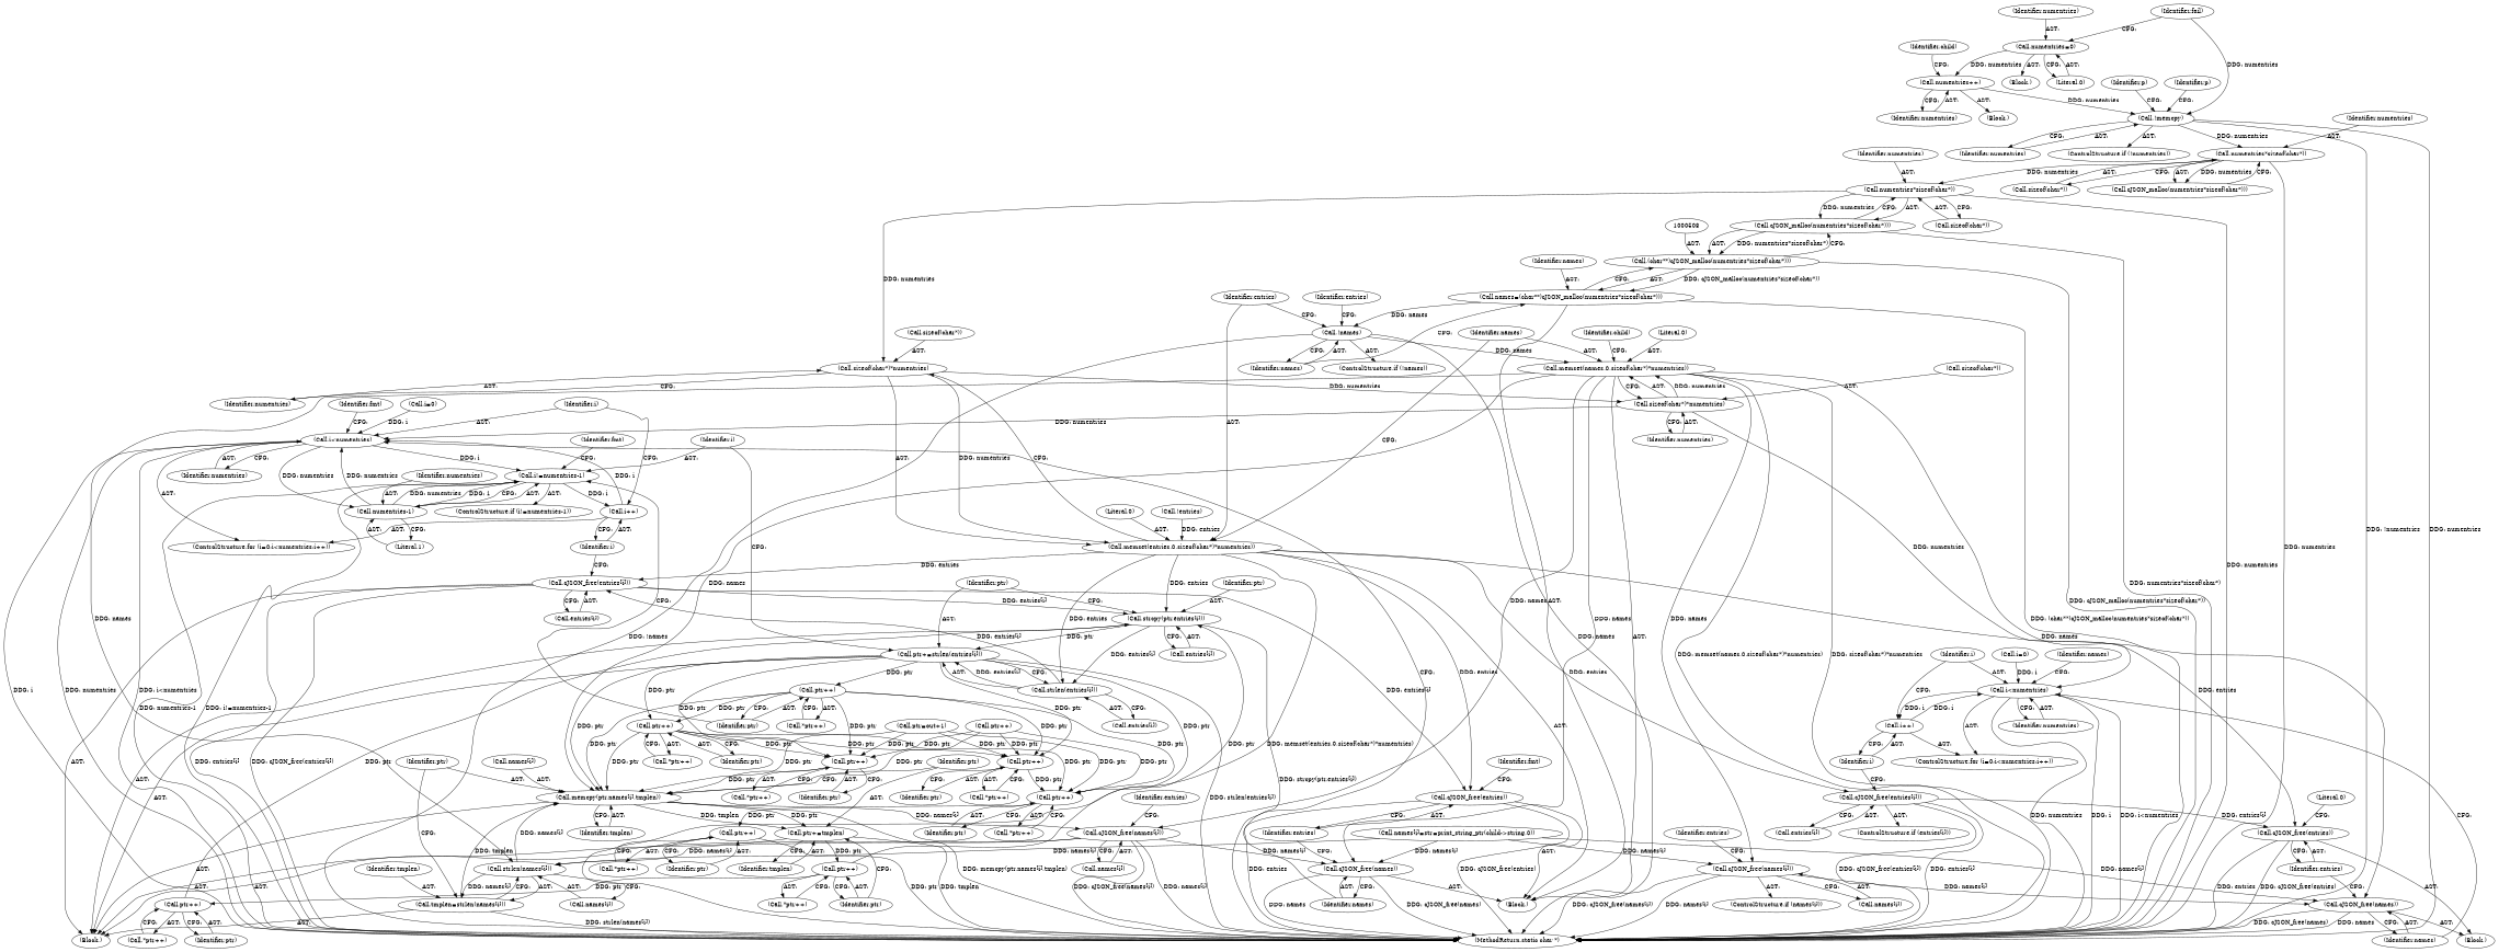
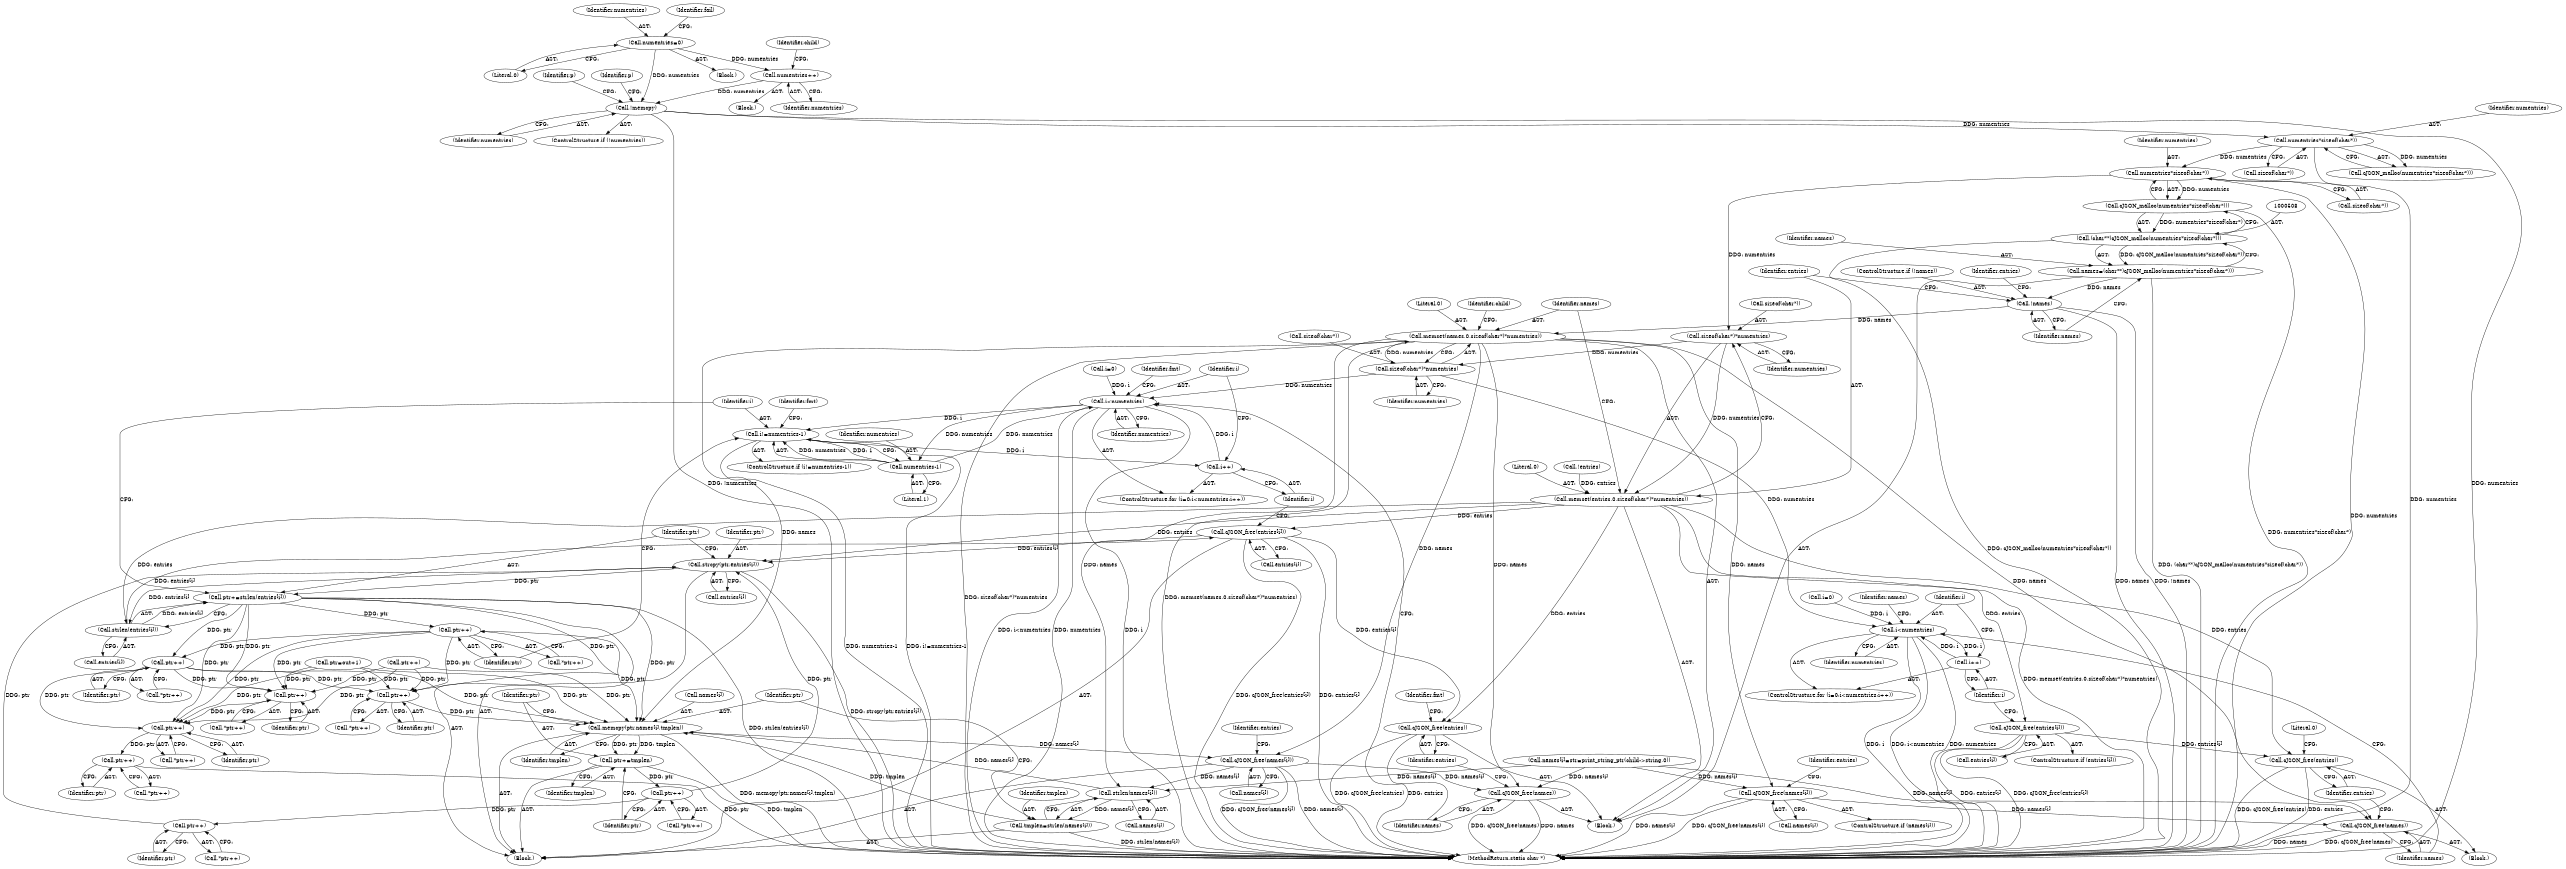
  digraph {
    n1 [label="(Call,numentries*sizeof(char*))"]
    n2 [label="(Call,cJSON_malloc(numentries*sizeof(char*)))"]
    n3 [label="(Call,sizeof(char*)*numentries)"]
    n4 [label="(Call,sizeof(char*))"]
    n5 [label="(MethodReturn,static char *)"]
    n6 [label="(Call,(char**)cJSON_malloc(numentries*sizeof(char*)))"]
    n7 [label="(Call,sizeof(char*)*numentries)"]
    n8 [label="(Call,memset(entries,0,sizeof(char*)*numentries))"]
    n9 [label="(Identifier,numentries)"]
    n10 [label="(Call,numentries*sizeof(char*))"]
    n11 [label="(Call,sizeof(char*))"]
    n12 [label="(Call,cJSON_malloc(numentries*sizeof(char*)))"]
    n13 [label="(Call,!memcpy)"]
    n14 [label="(Identifier,numentries)"]
    n15 [label="(ControlStructure,if (!numentries))"]
    n16 [label="(Call,numentries++)"]
    n17 [label="(Identifier,numentries)"]
    n18 [label="(Block,)"]
    n19 [label="(Call,numentries=0)"]
    n20 [label="(Literal,0)"]
    n21 [label="(Block,)"]
    n22 [label="(Call,names=(char**)cJSON_malloc(numentries*sizeof(char*)))"]
    n23 [label="(Call,!names)"]
    n24 [label="(Block,)"]
    n25 [label="(Call,memset(names,0,sizeof(char*)*numentries))"]
    n26 [label="(ControlStructure,if (!names))"]
    n27 [label="(Identifier,names)"]
    n28 [label="(Call,cJSON_free(names[i]))"]
    n29 [label="(Call,cJSON_free(names))"]
    n30 [label="(Call,strlen(names[i]))"]
    n31 [label="(Call,memcpy(ptr,names[i],tmplen))"]
    n32 [label="(Call,cJSON_free(names[i]))"]
    n33 [label="(Call,cJSON_free(names))"]
    n34 [label="(ControlStructure,if (names[i]))"]
    n35 [label="(Call,names[i])"]
    n36 [label="(Block,)"]
    n37 [label="(Identifier,names)"]
    n38 [label="(Call,tmplen=strlen(names[i]))"]
    n39 [label="(Call,names[i])"]
    n40 [label="(Block,)"]
    n41 [label="(Call,ptr+=tmplen)"]
    n42 [label="(Identifier,tmplen)"]
    n43 [label="(Call,names[i])"]
    n44 [label="(Identifier,names)"]
    n45 [label="(Call,i<numentries)"]
    n46 [label="(Call,i<numentries)"]
    n47 [label="(Identifier,numentries)"]
    n48 [label="(Call,ptr++)"]
    n49 [label="(Identifier,tmplen)"]
    n50 [label="(Call,ptr++)"]
    n51 [label="(Call,strcpy(ptr,entries[i]))"]
    n52 [label="(Call,*ptr++)"]
    n53 [label="(Identifier,ptr)"]
    n54 [label="(Call,*ptr++)"]
    n55 [label="(Identifier,ptr)"]
    n56 [label="(Call,ptr+=strlen(entries[i]))"]
    n57 [label="(Call,strlen(entries[i]))"]
    n58 [label="(Call,entries[i])"]
    n59 [label="(Call,ptr++)"]
    n60 [label="(Call,ptr++)"]
    n61 [label="(Call,ptr++)"]
    n62 [label="(Call,ptr++)"]
    n63 [label="(Call,ptr++)"]
    n64 [label="(Call,cJSON_free(entries[i]))"]
    n65 [label="(Call,entries[i])"]
    n66 [label="(Identifier,ptr)"]
    n67 [label="(Call,*ptr++)"]
    n68 [label="(Call,*ptr++)"]
    n69 [label="(Identifier,ptr)"]
    n70 [label="(Identifier,ptr)"]
    n71 [label="(Call,*ptr++)"]
    n72 [label="(Identifier,ptr)"]
    n73 [label="(Call,*ptr++)"]
    n74 [label="(Call,ptr++)"]
    n75 [label="(Call,*ptr++)"]
    n76 [label="(Identifier,ptr)"]
    n77 [label="(Call,i!=numentries-1)"]
    n78 [label="(Identifier,ptr)"]
    n79 [label="(Call,*ptr++)"]
    n80 [label="(Call,cJSON_free(entries))"]
    n81 [label="(Call,entries[i])"]
    n82 [label="(Identifier,entries)"]
    n83 [label="(Call,cJSON_free(entries[i]))"]
    n84 [label="(Call,cJSON_free(entries))"]
    n85 [label="(Call,entries[i])"]
    n86 [label="(ControlStructure,if (entries[i]))"]
    n87 [label="(Identifier,entries)"]
    n88 [label="(Call,i++)"]
    n89 [label="(ControlStructure,for (i=0;i<numentries;i++))"]
    n90 [label="(Identifier,numentries)"]
    n91 [label="(Call,numentries-1)"]
    n92 [label="(Identifier,numentries)"]
    n93 [label="(ControlStructure,for (i=0;i<numentries;i++))"]
    n94 [label="(Identifier,i)"]
    n95 [label="(Call,i++)"]
    n96 [label="(ControlStructure,if (i!=numentries-1))"]
    n97 [label="(Literal,1)"]
    n98 [label="(Identifier,i)"]
    n99 [label="(Identifier,p)"]
    n100 [label="(Identifier,i)"]
    n101 [label="(Identifier,names)"]
    n102 [label="(Identifier,names)"]
    n103 [label="(Identifier,numentries)"]
    n104 [label="(Identifier,numentries)"]
    n105 [label="(Identifier,child)"]
    n106 [label="(Identifier,child)"]
    n107 [label="(Call,sizeof(char*))"]
    n108 [label="(Call,ptr++)"]
    n109 [label="(Identifier,ptr)"]
    n110 [label="(Identifier,fmt)"]
    n111 [label="(Identifier,p)"]
    n112 [label="(Identifier,entries)"]
    n113 [label="(Identifier,tmplen)"]
    n114 [label="(Identifier,entries)"]
    n115 [label="(Call,i=0)"]
    n116 [label="(Identifier,numentries)"]
    n117 [label="(Call,names[i])"]
    n118 [label="(Identifier,ptr)"]
    n119 [label="(Literal,0)"]
    n120 [label="(Identifier,i)"]
    n121 [label="(Identifier,i)"]
    n122 [label="(Identifier,numentries)"]
    n123 [label="(Call,names[i]=str=print_string_ptr(child->string,0))"]
    n124 [label="(Literal,0)"]
    n125 [label="(Identifier,ptr)"]
    n126 [label="(Identifier,entries)"]
    n127 [label="(Literal,0)"]
    n128 [label="(Identifier,fail)"]
    n129 [label="(Identifier,entries)"]
    n130 [label="(Call,sizeof(char*))"]
    n131 [label="(Call,ptr=out+1)"]
    n132 [label="(Identifier,fmt)"]
    n133 [label="(Identifier,ptr)"]
    n134 [label="(Call,!entries)"]
    n135 [label="(Identifier,names)"]
    n136 [label="(Call,i=0)"]
    n137 [label="(Identifier,fmt)"]
    1000508
    n1 -> n2 [label="AST: "]
    n1 -> n2 [label="DDG: numentries"]
    n1 -> n3 [label="DDG: numentries"]
    n1 -> n4 [label="CFG: "]
    n1 -> n5 [label="DDG: numentries"]
    n2 -> n1 [label="CFG: "]
    n2 -> n5 [label="DDG: numentries*sizeof(char*)"]
    n2 -> n6 [label="AST: "]
    n2 -> n6 [label="DDG: numentries*sizeof(char*)"]
    n3 -> n7 [label="DDG: numentries"]
    n3 -> n8 [label="AST: "]
    n3 -> n8 [label="DDG: numentries"]
    n3 -> n9 [label="CFG: "]
    n4 -> n1 [label="AST: "]
    n6 -> n2 [label="CFG: "]
    n6 -> n5 [label="DDG: cJSON_malloc(numentries*sizeof(char*))"]
    n6 -> n22 [label="AST: "]
    n6 -> n22 [label="DDG: cJSON_malloc(numentries*sizeof(char*))"]
    n7 -> n25 [label="AST: "]
    n7 -> n25 [label="DDG: numentries"]
    n7 -> n45 [label="DDG: numentries"]
    n7 -> n46 [label="DDG: numentries"]
    n7 -> n47 [label="CFG: "]
    n8 -> n3 [label="CFG: "]
    n8 -> n5 [label="DDG: memset(entries,0,sizeof(char*)*numentries)"]
    n8 -> n24 [label="AST: "]
    n8 -> n51 [label="DDG: entries"]
    n8 -> n57 [label="DDG: entries"]
    n8 -> n64 [label="DDG: entries"]
    n8 -> n80 [label="DDG: entries"]
    n8 -> n83 [label="DDG: entries"]
    n8 -> n84 [label="DDG: entries"]
    n9 -> n3 [label="AST: "]
    n10 -> n1 [label="DDG: numentries"]
    n10 -> n5 [label="DDG: numentries"]
    n10 -> n11 [label="CFG: "]
    n10 -> n12 [label="AST: "]
    n10 -> n12 [label="DDG: numentries"]
    n11 -> n10 [label="AST: "]
    n12 -> n10 [label="CFG: "]
    n13 -> n5 [label="DDG: numentries"]
    n13 -> n5 [label="DDG: !numentries"]
    n13 -> n10 [label="DDG: numentries"]
    n13 -> n14 [label="CFG: "]
    n13 -> n15 [label="AST: "]
    n14 -> n13 [label="AST: "]
    n16 -> n13 [label="DDG: numentries"]
    n16 -> n17 [label="CFG: "]
    n16 -> n18 [label="AST: "]
    n17 -> n16 [label="AST: "]
-   n128 -> n13 [label="DDG: numentries"]
+   n19 -> n13 [label="DDG: numentries"]
    n19 -> n16 [label="DDG: numentries"]
    n19 -> n20 [label="CFG: "]
    n19 -> n21 [label="AST: "]
    n20 -> n19 [label="AST: "]
    n22 -> n5 [label="DDG: (char**)cJSON_malloc(numentries*sizeof(char*))"]
    n22 -> n6 [label="CFG: "]
    n22 -> n23 [label="DDG: names"]
    n22 -> n24 [label="AST: "]
    n23 -> n5 [label="DDG: !names"]
    n23 -> n5 [label="DDG: names"]
    n23 -> n25 [label="DDG: names"]
-   n23 -> n26 [label="AST: "]
+   n26 -> n23 [label="AST: "]
    n23 -> n27 [label="CFG: "]
    n25 -> n5 [label="DDG: memset(names,0,sizeof(char*)*numentries)"]
    n25 -> n5 [label="DDG: sizeof(char*)*numentries"]
    n25 -> n7 [label="CFG: "]
    n25 -> n24 [label="AST: "]
    n25 -> n28 [label="DDG: names"]
    n25 -> n29 [label="DDG: names"]
    n25 -> n30 [label="DDG: names"]
    n25 -> n31 [label="DDG: names"]
    n25 -> n32 [label="DDG: names"]
    n25 -> n33 [label="DDG: names"]
    n27 -> n22 [label="CFG: "]
    n27 -> n23 [label="AST: "]
    n28 -> n5 [label="DDG: cJSON_free(names[i])"]
    n28 -> n5 [label="DDG: names[i]"]
    n28 -> n29 [label="DDG: names[i]"]
    n28 -> n34 [label="AST: "]
    n28 -> n35 [label="CFG: "]
    n29 -> n5 [label="DDG: cJSON_free(names)"]
    n29 -> n5 [label="DDG: names"]
    n29 -> n36 [label="AST: "]
    n29 -> n37 [label="CFG: "]
    n30 -> n31 [label="DDG: names[i]"]
    n30 -> n38 [label="AST: "]
    n30 -> n38 [label="DDG: names[i]"]
    n30 -> n39 [label="CFG: "]
    n31 -> n5 [label="DDG: memcpy(ptr,names[i],tmplen)"]
    n31 -> n32 [label="DDG: names[i]"]
    n31 -> n40 [label="AST: "]
    n31 -> n41 [label="DDG: tmplen"]
    n31 -> n41 [label="DDG: ptr"]
    n31 -> n42 [label="CFG: "]
    n32 -> n5 [label="DDG: cJSON_free(names[i])"]
    n32 -> n5 [label="DDG: names[i]"]
    n32 -> n30 [label="DDG: names[i]"]
    n32 -> n33 [label="DDG: names[i]"]
    n32 -> n40 [label="AST: "]
    n32 -> n43 [label="CFG: "]
    n33 -> n5 [label="DDG: cJSON_free(names)"]
    n33 -> n5 [label="DDG: names"]
    n33 -> n24 [label="AST: "]
    n33 -> n44 [label="CFG: "]
    n35 -> n28 [label="AST: "]
    n37 -> n29 [label="AST: "]
    n37 -> n45 [label="CFG: "]
    n38 -> n5 [label="DDG: strlen(names[i])"]
    n38 -> n30 [label="CFG: "]
    n38 -> n31 [label="DDG: tmplen"]
    n38 -> n40 [label="AST: "]
    n39 -> n30 [label="AST: "]
    n41 -> n5 [label="DDG: tmplen"]
    n41 -> n40 [label="AST: "]
    n41 -> n48 [label="DDG: ptr"]
    n41 -> n49 [label="CFG: "]
    n42 -> n31 [label="AST: "]
    n43 -> n32 [label="AST: "]
    n44 -> n33 [label="AST: "]
    n44 -> n46 [label="CFG: "]
    n45 -> n5 [label="DDG: numentries"]
    n45 -> n5 [label="DDG: i"]
    n45 -> n5 [label="DDG: i<numentries"]
    n45 -> n88 [label="DDG: i"]
    n45 -> n89 [label="AST: "]
    n45 -> n90 [label="CFG: "]
    n46 -> n5 [label="DDG: i"]
    n46 -> n5 [label="DDG: numentries"]
    n46 -> n5 [label="DDG: i<numentries"]
    n46 -> n77 [label="DDG: i"]
    n46 -> n91 [label="DDG: numentries"]
    n46 -> n92 [label="CFG: "]
    n46 -> n93 [label="AST: "]
    n47 -> n7 [label="AST: "]
    n48 -> n50 [label="DDG: ptr"]
    n48 -> n51 [label="DDG: ptr"]
    n48 -> n52 [label="AST: "]
    n48 -> n53 [label="CFG: "]
    n49 -> n41 [label="AST: "]
    n50 -> n51 [label="DDG: ptr"]
    n50 -> n54 [label="AST: "]
    n50 -> n55 [label="CFG: "]
    n51 -> n5 [label="DDG: strcpy(ptr,entries[i])"]
    n51 -> n40 [label="AST: "]
    n51 -> n56 [label="DDG: ptr"]
    n51 -> n57 [label="DDG: entries[i]"]
    n51 -> n58 [label="CFG: "]
    n52 -> n48 [label="CFG: "]
    n53 -> n41 [label="CFG: "]
    n53 -> n48 [label="AST: "]
    n54 -> n50 [label="CFG: "]
    n55 -> n50 [label="AST: "]
    n56 -> n5 [label="DDG: strlen(entries[i])"]
    n56 -> n31 [label="DDG: ptr"]
    n56 -> n40 [label="AST: "]
    n56 -> n57 [label="CFG: "]
    n56 -> n59 [label="DDG: ptr"]
    n56 -> n60 [label="DDG: ptr"]
    n56 -> n61 [label="DDG: ptr"]
    n56 -> n62 [label="DDG: ptr"]
    n56 -> n63 [label="DDG: ptr"]
    n57 -> n56 [label="AST: "]
    n57 -> n56 [label="DDG: entries[i]"]
    n57 -> n64 [label="DDG: entries[i]"]
    n57 -> n65 [label="CFG: "]
    n58 -> n51 [label="AST: "]
    n59 -> n31 [label="DDG: ptr"]
    n59 -> n66 [label="CFG: "]
    n59 -> n67 [label="AST: "]
    n60 -> n31 [label="DDG: ptr"]
    n60 -> n59 [label="DDG: ptr"]
    n60 -> n61 [label="DDG: ptr"]
    n60 -> n62 [label="DDG: ptr"]
    n60 -> n63 [label="DDG: ptr"]
    n60 -> n68 [label="AST: "]
    n60 -> n69 [label="CFG: "]
    n61 -> n31 [label="DDG: ptr"]
    n61 -> n59 [label="DDG: ptr"]
    n61 -> n62 [label="DDG: ptr"]
    n61 -> n63 [label="DDG: ptr"]
    n61 -> n70 [label="CFG: "]
    n61 -> n71 [label="AST: "]
    n62 -> n63 [label="DDG: ptr"]
    n62 -> n72 [label="CFG: "]
    n62 -> n73 [label="AST: "]
    n63 -> n74 [label="DDG: ptr"]
    n63 -> n75 [label="AST: "]
    n63 -> n76 [label="CFG: "]
    n64 -> n5 [label="DDG: entries[i]"]
    n64 -> n5 [label="DDG: cJSON_free(entries[i])"]
    n64 -> n40 [label="AST: "]
    n64 -> n51 [label="DDG: entries[i]"]
    n64 -> n80 [label="DDG: entries[i]"]
    n64 -> n81 [label="CFG: "]
    n65 -> n57 [label="AST: "]
    n66 -> n59 [label="AST: "]
    n67 -> n59 [label="CFG: "]
    n68 -> n60 [label="CFG: "]
    n69 -> n60 [label="AST: "]
    n69 -> n77 [label="CFG: "]
    n70 -> n61 [label="AST: "]
    n71 -> n61 [label="CFG: "]
    n72 -> n62 [label="AST: "]
    n73 -> n62 [label="CFG: "]
    n74 -> n5 [label="DDG: ptr"]
    n74 -> n78 [label="CFG: "]
    n74 -> n79 [label="AST: "]
    n75 -> n63 [label="CFG: "]
    n76 -> n63 [label="AST: "]
    n77 -> n5 [label="DDG: numentries-1"]
    n77 -> n5 [label="DDG: i!=numentries-1"]
    n77 -> n91 [label="CFG: "]
    n77 -> n95 [label="DDG: i"]
    n77 -> n96 [label="AST: "]
    n78 -> n74 [label="AST: "]
    n79 -> n74 [label="CFG: "]
    n80 -> n5 [label="DDG: entries"]
    n80 -> n5 [label="DDG: cJSON_free(entries)"]
    n80 -> n24 [label="AST: "]
    n80 -> n82 [label="CFG: "]
    n81 -> n64 [label="AST: "]
    n82 -> n33 [label="CFG: "]
    n82 -> n80 [label="AST: "]
    n83 -> n5 [label="DDG: cJSON_free(entries[i])"]
    n83 -> n5 [label="DDG: entries[i]"]
    n83 -> n84 [label="DDG: entries[i]"]
    n83 -> n85 [label="CFG: "]
    n83 -> n86 [label="AST: "]
    n84 -> n5 [label="DDG: cJSON_free(entries)"]
    n84 -> n5 [label="DDG: entries"]
    n84 -> n36 [label="AST: "]
    n84 -> n87 [label="CFG: "]
    n85 -> n83 [label="AST: "]
    n87 -> n29 [label="CFG: "]
    n87 -> n84 [label="AST: "]
    n88 -> n45 [label="DDG: i"]
    n88 -> n89 [label="AST: "]
    n88 -> n94 [label="CFG: "]
    n90 -> n45 [label="AST: "]
    n91 -> n46 [label="DDG: numentries"]
    n91 -> n77 [label="AST: "]
    n91 -> n77 [label="DDG: numentries"]
    n91 -> n77 [label="DDG: 1"]
    n91 -> n97 [label="CFG: "]
    n92 -> n46 [label="AST: "]
    n94 -> n83 [label="CFG: "]
    n94 -> n88 [label="AST: "]
    n95 -> n46 [label="DDG: i"]
    n95 -> n93 [label="AST: "]
    n95 -> n98 [label="CFG: "]
    n97 -> n91 [label="AST: "]
    n98 -> n64 [label="CFG: "]
    n98 -> n95 [label="AST: "]
    n99 -> n13 [label="CFG: "]
    n100 -> n46 [label="AST: "]
    n100 -> n95 [label="CFG: "]
    n101 -> n8 [label="CFG: "]
    n101 -> n25 [label="AST: "]
    n102 -> n45 [label="CFG: "]
    n103 -> n19 [label="AST: "]
    n104 -> n1 [label="AST: "]
    n105 -> n16 [label="CFG: "]
    n106 -> n25 [label="CFG: "]
    n107 -> n7 [label="AST: "]
    n108 -> n31 [label="DDG: ptr"]
    n108 -> n59 [label="DDG: ptr"]
    n108 -> n62 [label="DDG: ptr"]
    n108 -> n63 [label="DDG: ptr"]
    n109 -> n31 [label="AST: "]
    n109 -> n38 [label="CFG: "]
    n110 -> n77 [label="CFG: "]
    n111 -> n13 [label="CFG: "]
    n112 -> n28 [label="CFG: "]
    n113 -> n38 [label="AST: "]
    n114 -> n8 [label="AST: "]
    n114 -> n23 [label="CFG: "]
    n115 -> n46 [label="DDG: i"]
    n116 -> n10 [label="AST: "]
    n117 -> n31 [label="AST: "]
    n118 -> n51 [label="AST: "]
    n119 -> n25 [label="AST: "]
    n120 -> n45 [label="AST: "]
    n120 -> n88 [label="CFG: "]
    n121 -> n56 [label="CFG: "]
    n121 -> n77 [label="AST: "]
    n122 -> n91 [label="AST: "]
    n123 -> n28 [label="DDG: names[i]"]
    n123 -> n29 [label="DDG: names[i]"]
    n123 -> n30 [label="DDG: names[i]"]
    n123 -> n33 [label="DDG: names[i]"]
    n124 -> n84 [label="CFG: "]
    n125 -> n31 [label="CFG: "]
    n125 -> n41 [label="AST: "]
    n126 -> n32 [label="CFG: "]
    n127 -> n8 [label="AST: "]
    n128 -> n19 [label="CFG: "]
    n129 -> n23 [label="CFG: "]
    n130 -> n3 [label="AST: "]
    n131 -> n31 [label="DDG: ptr"]
    n131 -> n59 [label="DDG: ptr"]
    n131 -> n62 [label="DDG: ptr"]
    n131 -> n63 [label="DDG: ptr"]
    n132 -> n80 [label="CFG: "]
    n133 -> n51 [label="CFG: "]
    n133 -> n56 [label="AST: "]
    n134 -> n8 [label="DDG: entries"]
    n135 -> n22 [label="AST: "]
    n136 -> n45 [label="DDG: i"]
    n137 -> n46 [label="CFG: "]
    1000508 -> n6 [label="AST: "]
  }
